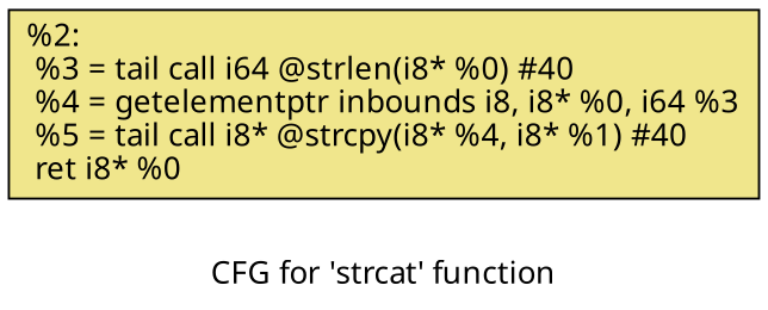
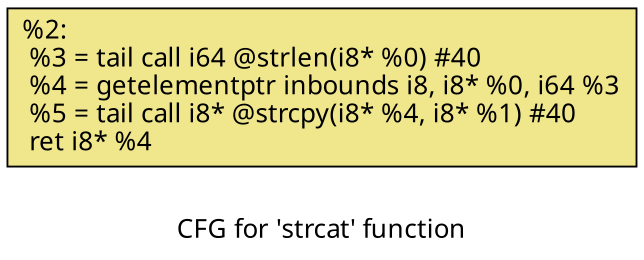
  digraph {
    label="CFG for 'strcat' function"
    fontname="Noto Sans"
-   n1 [label="{%2:\l  %3 = tail call i64 @strlen(i8* %0) #40\l  %4 = getelementptr inbounds i8, i8* %0, i64 %3\l  %5 = tail call i8* @strcpy(i8* %4, i8* %1) #40\l  ret i8* %0\l}" shape=record style=filled fillcolor=khaki fontname="Noto Sans"]
+   n1 [label="{%2:\l  %3 = tail call i64 @strlen(i8* %0) #40\l  %4 = getelementptr inbounds i8, i8* %0, i64 %3\l  %5 = tail call i8* @strcpy(i8* %4, i8* %1) #40\l  ret i8* %4\l}" shape=record style=filled fillcolor=khaki fontname="Noto Sans"]
  }
